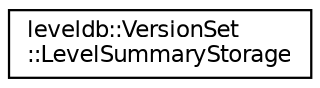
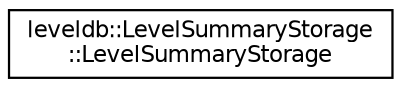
  digraph {
    rankdir=LR
-   n1 [color=black fillcolor=white fontname=Helvetica fontsize=10 height=0.2 label="leveldb::VersionSet\l::LevelSummaryStorage" shape=record style=filled width=0.4]
+   n1 [color=black fillcolor=white fontname=Helvetica fontsize=10 height=0.2 label="leveldb::LevelSummaryStorage\l::LevelSummaryStorage" shape=record style=filled width=0.4]
  }
